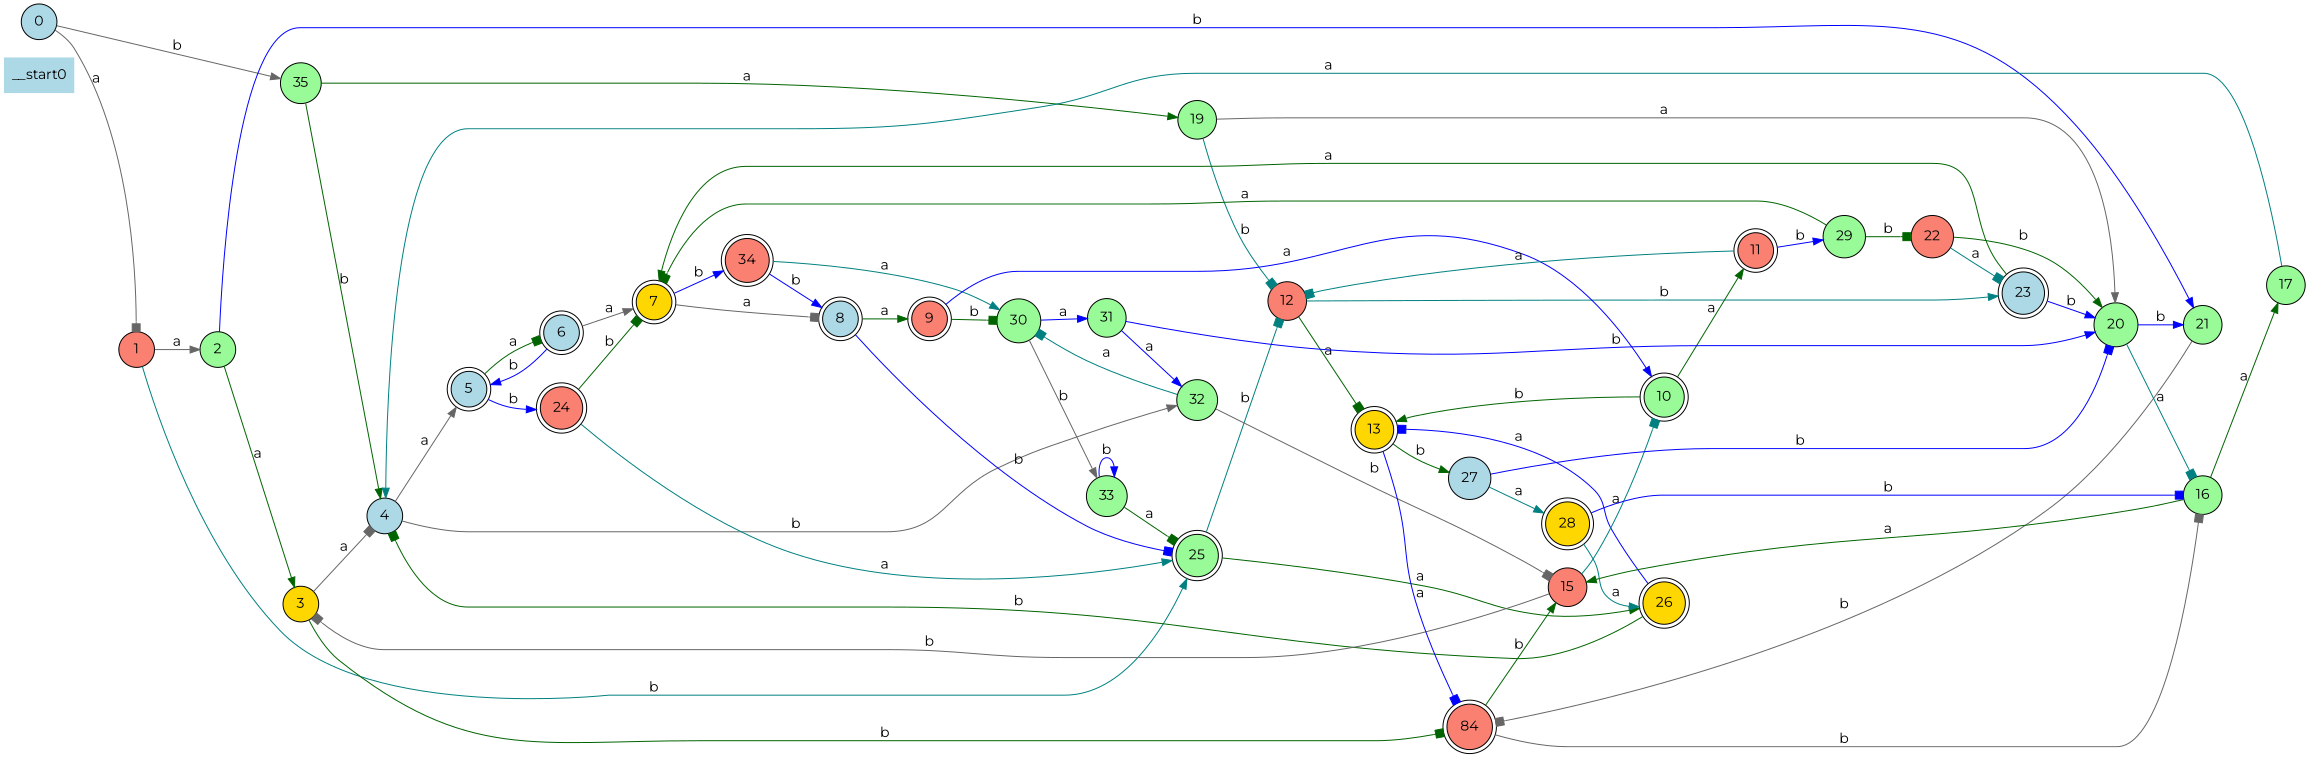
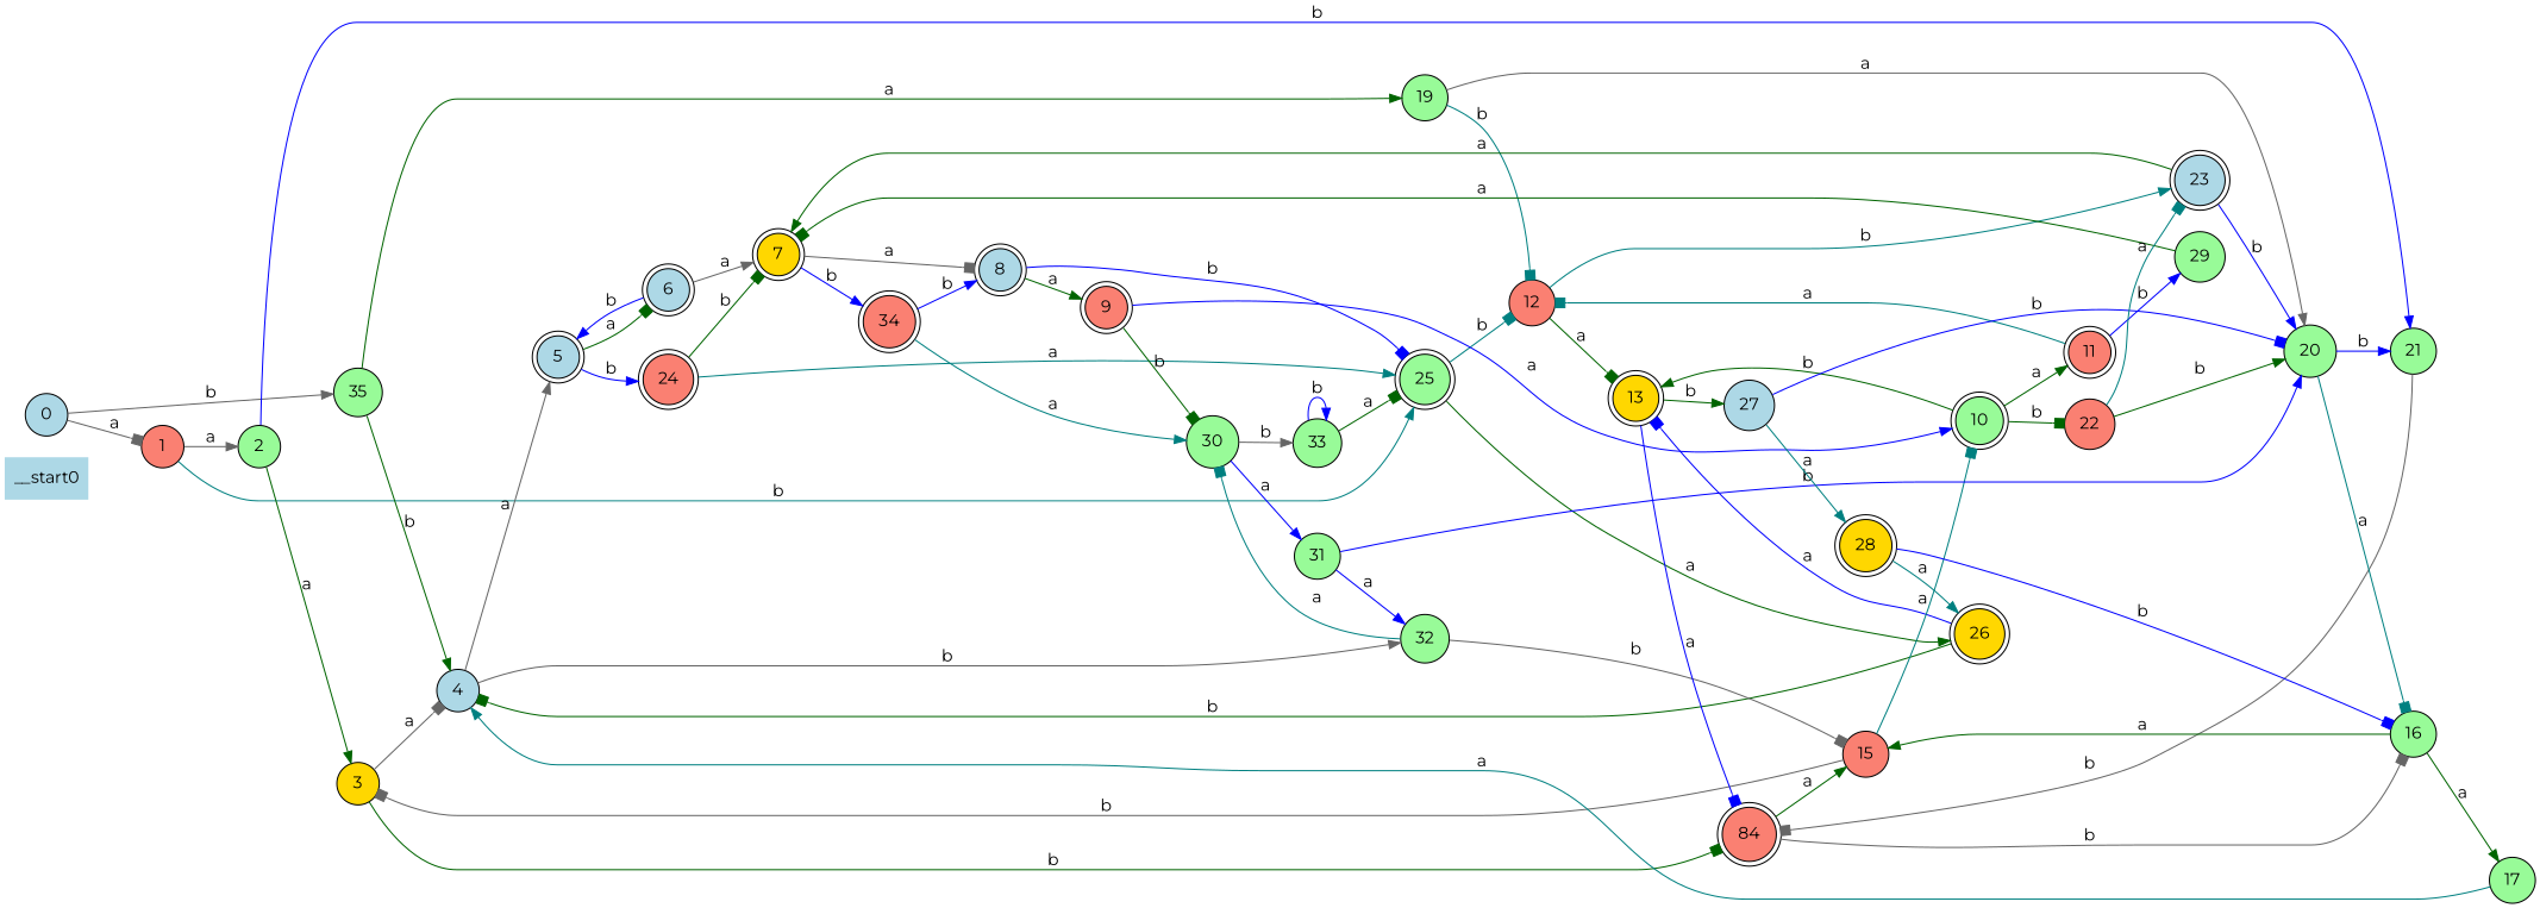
  digraph {
    fontname=Montserrat
    rankdir=LR
    node [fillcolor=palegreen fontname=Montserrat shape=circle style=filled color=black]
    edge [arrowhead=normal color=darkgreen fontname=Montserrat]
    __start0 [fillcolor=lightblue shape=none color=""]
    n2 [fillcolor=lightblue label=0]
    n3 [fillcolor=salmon label=1]
    n4 [label=35]
    n5 [label=2]
    n6 [label=25 shape=doublecircle style="rounded,filled"]
    n7 [fillcolor=lightblue label=4]
    n8 [label=19]
    n9 [fillcolor=gold label=3]
    n10 [label=21]
    n11 [fillcolor=salmon label=12]
    n12 [fillcolor=gold label=26 shape=doublecircle style="rounded,filled"]
    n13 [fillcolor=salmon label=84 shape=doublecircle style="rounded,filled"]
    n14 [fillcolor=lightblue label=5 shape=doublecircle style="rounded,filled"]
    n15 [label=32]
    n16 [fillcolor=salmon label=15]
    n17 [label=16]
    n18 [fillcolor=lightblue label=6 shape=doublecircle style="rounded,filled"]
    n19 [fillcolor=salmon label=24 shape=doublecircle style="rounded,filled"]
    n20 [label=30]
    n21 [fillcolor=gold label=7 shape=doublecircle style="rounded,filled"]
    n22 [fillcolor=lightblue label=8 shape=doublecircle style="rounded,filled"]
    n23 [fillcolor=salmon label=34 shape=doublecircle style="rounded,filled"]
    n24 [fillcolor=salmon label=9 shape=doublecircle style="rounded,filled"]
    n25 [label=10 shape=doublecircle style="rounded,filled"]
    n26 [fillcolor=salmon label=11 shape=doublecircle style="rounded,filled"]
    n27 [fillcolor=gold label=13 shape=doublecircle style="rounded,filled"]
    n28 [label=31]
    n29 [label=33]
    n30 [label=29]
    n31 [fillcolor=lightblue label=27]
    n32 [fillcolor=lightblue label=23 shape=doublecircle style="rounded,filled"]
    n33 [fillcolor=salmon label=22]
    n34 [label=20]
    n35 [fillcolor=gold label=28 shape=doublecircle style="rounded,filled"]
    n36 [label=17]
    n2 -> n3 [arrowhead=box color=gray40 label=a]
    n2 -> n4 [color=gray40 label=b]
    n3 -> n5 [color=gray40 label=a]
    n3 -> n6 [color=teal label=b]
    n4 -> n7 [label=b]
    n4 -> n8 [label=a]
    n5 -> n9 [label=a]
    n5 -> n10 [color=blue label=b]
    n6 -> n11 [arrowhead=box color=teal label=b]
    n6 -> n12 [label=a]
    n7 -> n14 [color=gray40 label=a]
    n7 -> n15 [color=gray40 label=b]
    n8 -> n11 [arrowhead=box color=teal label=b]
    n8 -> n34 [color=gray40 label=a]
    n9 -> n7 [arrowhead=box color=gray40 label=a]
    n9 -> n13 [arrowhead=box label=b]
    n10 -> n13 [arrowhead=box color=gray40 label=b]
    n11 -> n27 [arrowhead=box label=a]
    n11 -> n32 [color=teal label=b]
    n12 -> n7 [arrowhead=box label=b]
    n12 -> n27 [arrowhead=box color=blue label=a]
-   n13 -> n16 [label=b]
+   n13 -> n16 [label=a]
    n13 -> n17 [arrowhead=box color=gray40 label=b]
    n14 -> n18 [arrowhead=box label=a]
    n14 -> n19 [color=blue label=b]
    n15 -> n16 [arrowhead=box color=gray40 label=b]
    n15 -> n20 [arrowhead=box color=teal label=a]
    n16 -> n9 [arrowhead=box color=gray40 label=b]
    n16 -> n25 [arrowhead=box color=teal label=a]
    n17 -> n16 [label=a]
    n17 -> n36 [label=a]
    n18 -> n14 [color=blue label=b]
    n18 -> n21 [color=gray40 label=a]
    n19 -> n6 [color=teal label=a]
    n19 -> n21 [arrowhead=box label=b]
    n20 -> n28 [color=blue label=a]
    n20 -> n29 [color=gray40 label=b]
    n21 -> n22 [arrowhead=box color=gray40 label=a]
    n21 -> n23 [color=blue label=b]
    n22 -> n6 [arrowhead=box color=blue label=b]
    n22 -> n24 [label=a]
    n23 -> n20 [color=teal label=a]
    n23 -> n22 [color=blue label=b]
    n24 -> n20 [arrowhead=box label=b]
    n24 -> n25 [color=blue label=a]
    n25 -> n26 [label=a]
    n25 -> n27 [label=b]
    n26 -> n11 [arrowhead=box color=teal label=a]
    n26 -> n30 [color=blue label=b]
    n27 -> n13 [arrowhead=box color=blue label=a]
    n27 -> n31 [label=b]
    n28 -> n15 [color=blue label=a]
    n28 -> n34 [color=blue label=b]
    n29 -> n6 [arrowhead=box label=a]
    n29 -> n29 [color=blue label=b]
    n30 -> n21 [arrowhead=box label=a]
-   n30 -> n33 [arrowhead=box label=b]
+   n25 -> n33 [arrowhead=box label=b]
    n31 -> n34 [arrowhead=box color=blue label=b]
    n31 -> n35 [color=teal label=a]
    n32 -> n21 [label=a]
    n32 -> n34 [color=blue label=b]
    n33 -> n32 [arrowhead=box color=teal label=a]
    n33 -> n34 [label=b]
    n34 -> n10 [color=blue label=b]
    n34 -> n17 [arrowhead=box color=teal label=a]
    n35 -> n12 [color=teal label=a]
    n35 -> n17 [arrowhead=box color=blue label=b]
    n36 -> n7 [color=teal label=a]
  }
